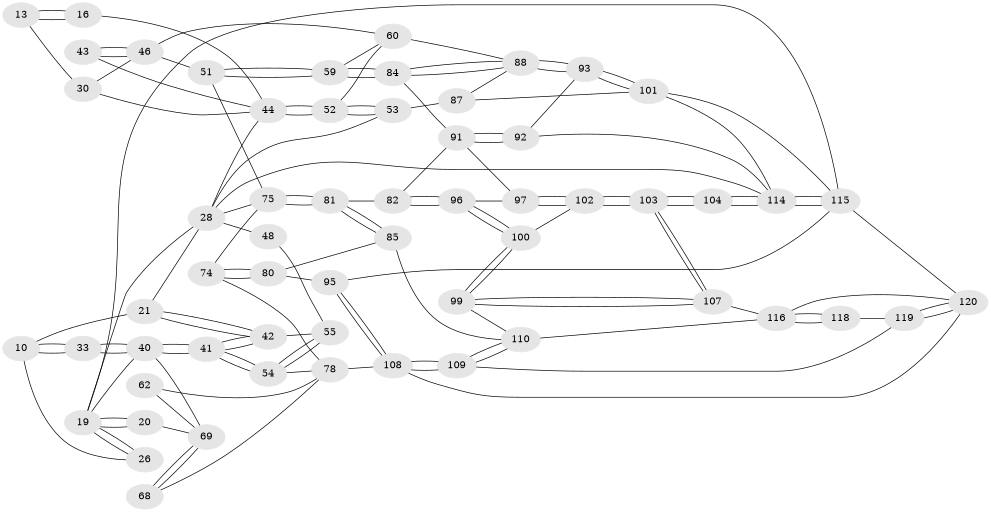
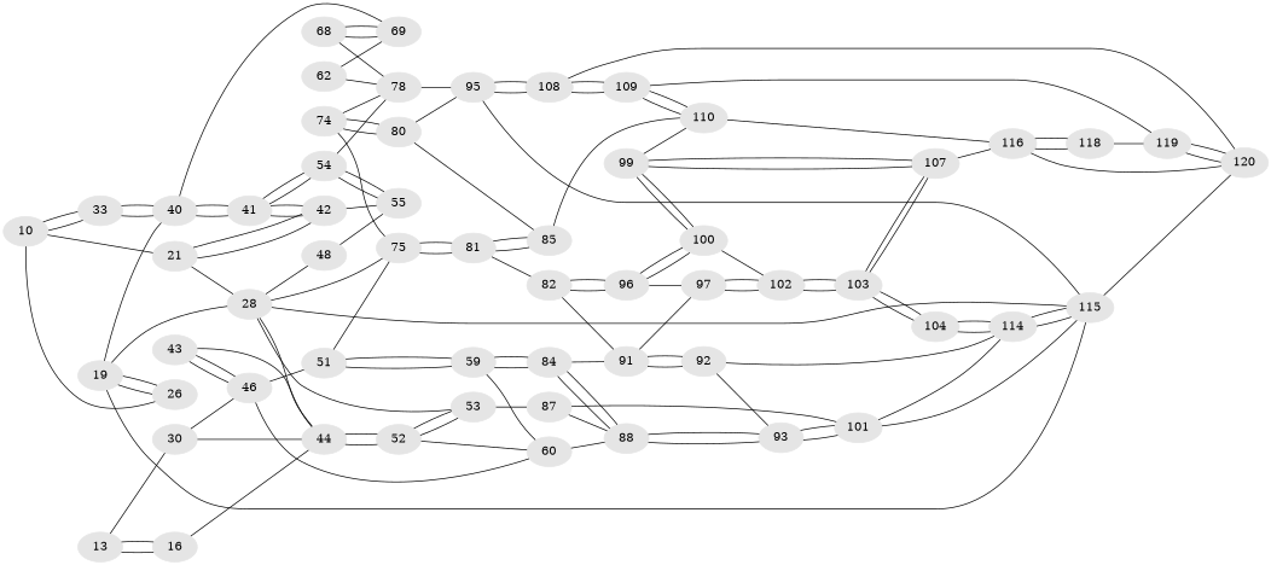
  graph {
    rankdir=LR
    node [color=gray90 style=filled]
    21 [super="+11"]
    10
    26 [super="+9"]
    33
    28 [super="+27+23"]
    42
    40 [super="+39+32"]
    13 [super="+12"]
    16
    30 [super="+29"]
    44 [super="+31"]
    46 [super="+45+34+35+36"]
    52
    19 [super="+8+2"]
-   20
    115 [super="+90"]
    69 [super="+37+38+67"]
    48
    53
    75 [super="+71"]
    120 [super="+117+111"]
    55 [super="+47"]
    51
    60 [super="+57"]
    41
    87 [super="+58+86"]
    81
    54
    78 [super="+65+66"]
    43
    59
    88
    84
    101 [super="+89"]
    95 [super="+94+79"]
    91 [super="+83"]
    62
    68
    74 [super="+73+70"]
    80
    85
    82
    108
    110 [super="+98"]
    96
    92
    97
    100
    93
    116 [super="+113+112"]
    114 [super="+106+105"]
    102
    109
    103
    99
    107
    104
    118
    119
    21 -- 28 [weight=2]
    21 -- 42
    21 -- 42
    10 -- 21
    10 -- 26
    10 -- 33
    10 -- 33
    33 -- 40 [weight=2]
    33 -- 40
    28 -- 44
-   28 -- 114
+   28 -- 115
    28 -- 48
    28 -- 53
    28 -- 75
    42 -- 55
    40 -- 69
    40 -- 41
    40 -- 41
    13 -- 16 [weight=2]
    13 -- 16
    13 -- 30
    16 -- 44
    30 -- 44
    30 -- 46 [weight=2]
    44 -- 52
    44 -- 52
    46 -- 51
    46 -- 60
    52 -- 53
    52 -- 53
    52 -- 60
    19 -- 26 [weight=2]
    19 -- 26
    19 -- 28
    19 -- 40
-   19 -- 20 [weight=2]
-   19 -- 20
    19 -- 115
-   20 -- 69
    115 -- 120 [weight=2]
    48 -- 55 [weight=2]
    53 -- 87
    75 -- 81
    75 -- 81
    51 -- 75
    51 -- 59
    51 -- 59
    60 -- 88 [weight=2]
    41 -- 42
    41 -- 42
    41 -- 54
    41 -- 54
    87 -- 88
    87 -- 101
    81 -- 85
    81 -- 85
    81 -- 82
    54 -- 55
    54 -- 55
    54 -- 78
-   78 -- 108 [weight=2]
+   78 -- 95 [weight=2]
    43 -- 44
    43 -- 46 [weight=2]
    43 -- 46
    59 -- 60
    59 -- 84
    59 -- 84
    88 -- 93
    88 -- 93
    84 -- 88
    84 -- 88
    84 -- 91
    101 -- 115
    101 -- 114
    95 -- 115
    95 -- 108
    95 -- 108
    91 -- 92
    91 -- 92
    91 -- 97
    62 -- 69 [weight=2]
    62 -- 78
    68 -- 69 [weight=2]
    68 -- 69
    68 -- 78
    74 -- 75 [weight=2]
    74 -- 78 [weight=2]
    74 -- 80
    74 -- 80
    80 -- 95
    80 -- 85
    85 -- 110
    82 -- 91
    82 -- 96
    82 -- 96
    108 -- 120
    108 -- 109
    108 -- 109
    110 -- 116
    96 -- 97
    96 -- 100
    96 -- 100
    92 -- 93
    92 -- 114
    97 -- 102
    97 -- 102
    100 -- 102
    93 -- 101
    93 -- 101
    116 -- 120
    116 -- 118 [weight=2]
    116 -- 118
    114 -- 115
    114 -- 115
    102 -- 103
    102 -- 103
    109 -- 110
    109 -- 110
    109 -- 119
    103 -- 107
    103 -- 107
    103 -- 104
    103 -- 104
    99 -- 110
    99 -- 100
    99 -- 100
    99 -- 107
    99 -- 107
    107 -- 116
    104 -- 114 [weight=2]
    104 -- 114
    118 -- 119
    119 -- 120
    119 -- 120
  }
